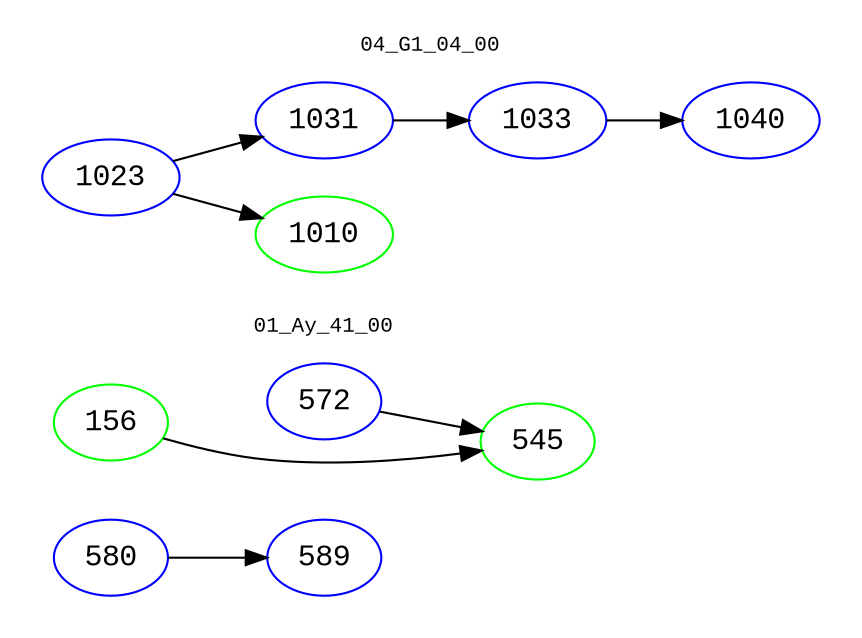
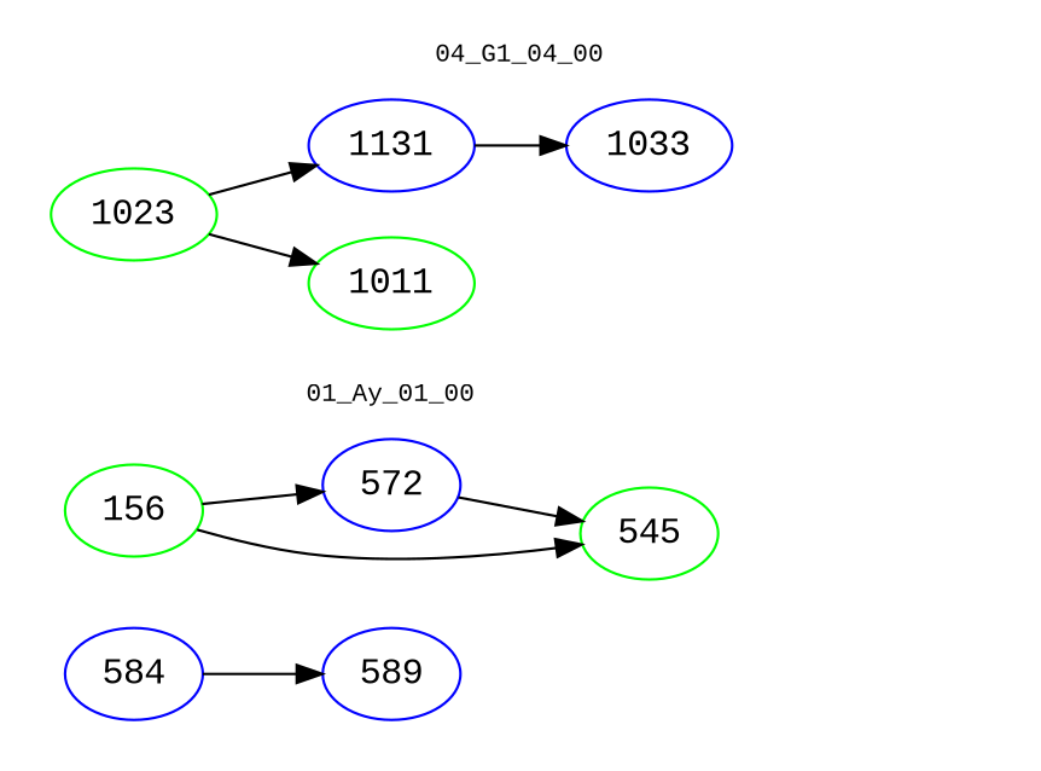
  digraph {
    fontname="Liberation Mono"
    rankdir=LR
    node [color=blue fontname="Liberation Mono"]
    edge [color=black fontname="Liberation Mono"]
    n1 [color=green label=156]
    n2 [color=green label=545]
    n3 [label=572]
-   n4 [label=580]
+   n4 [label=584]
    n5 [label=589]
-   n6 [label=1023]
-   n7 [color=green label=1010]
-   n8 [label=1031]
+   n6 [color=green label=1023]
+   n7 [color=green label=1011]
+   n8 [label=1131]
    n9 [label=1033]
-   n10 [label=1040]
    subgraph cluster_1 {
      color=white
      fontsize=10
-     label="01_Ay_41_00"
+     label="01_Ay_01_00"
      n1
      n2
      n3
      n4
      n5
    }
    subgraph cluster_2 {
      color=white
      fontsize=10
      label="04_G1_04_00"
      n6
      n7
      n8
      n9
-     n10
    }
    n1 -> n2
+   n1 -> n3
    n3 -> n2
    n4 -> n5
    n6 -> n7
    n6 -> n8
    n8 -> n9
-   n9 -> n10
  }
